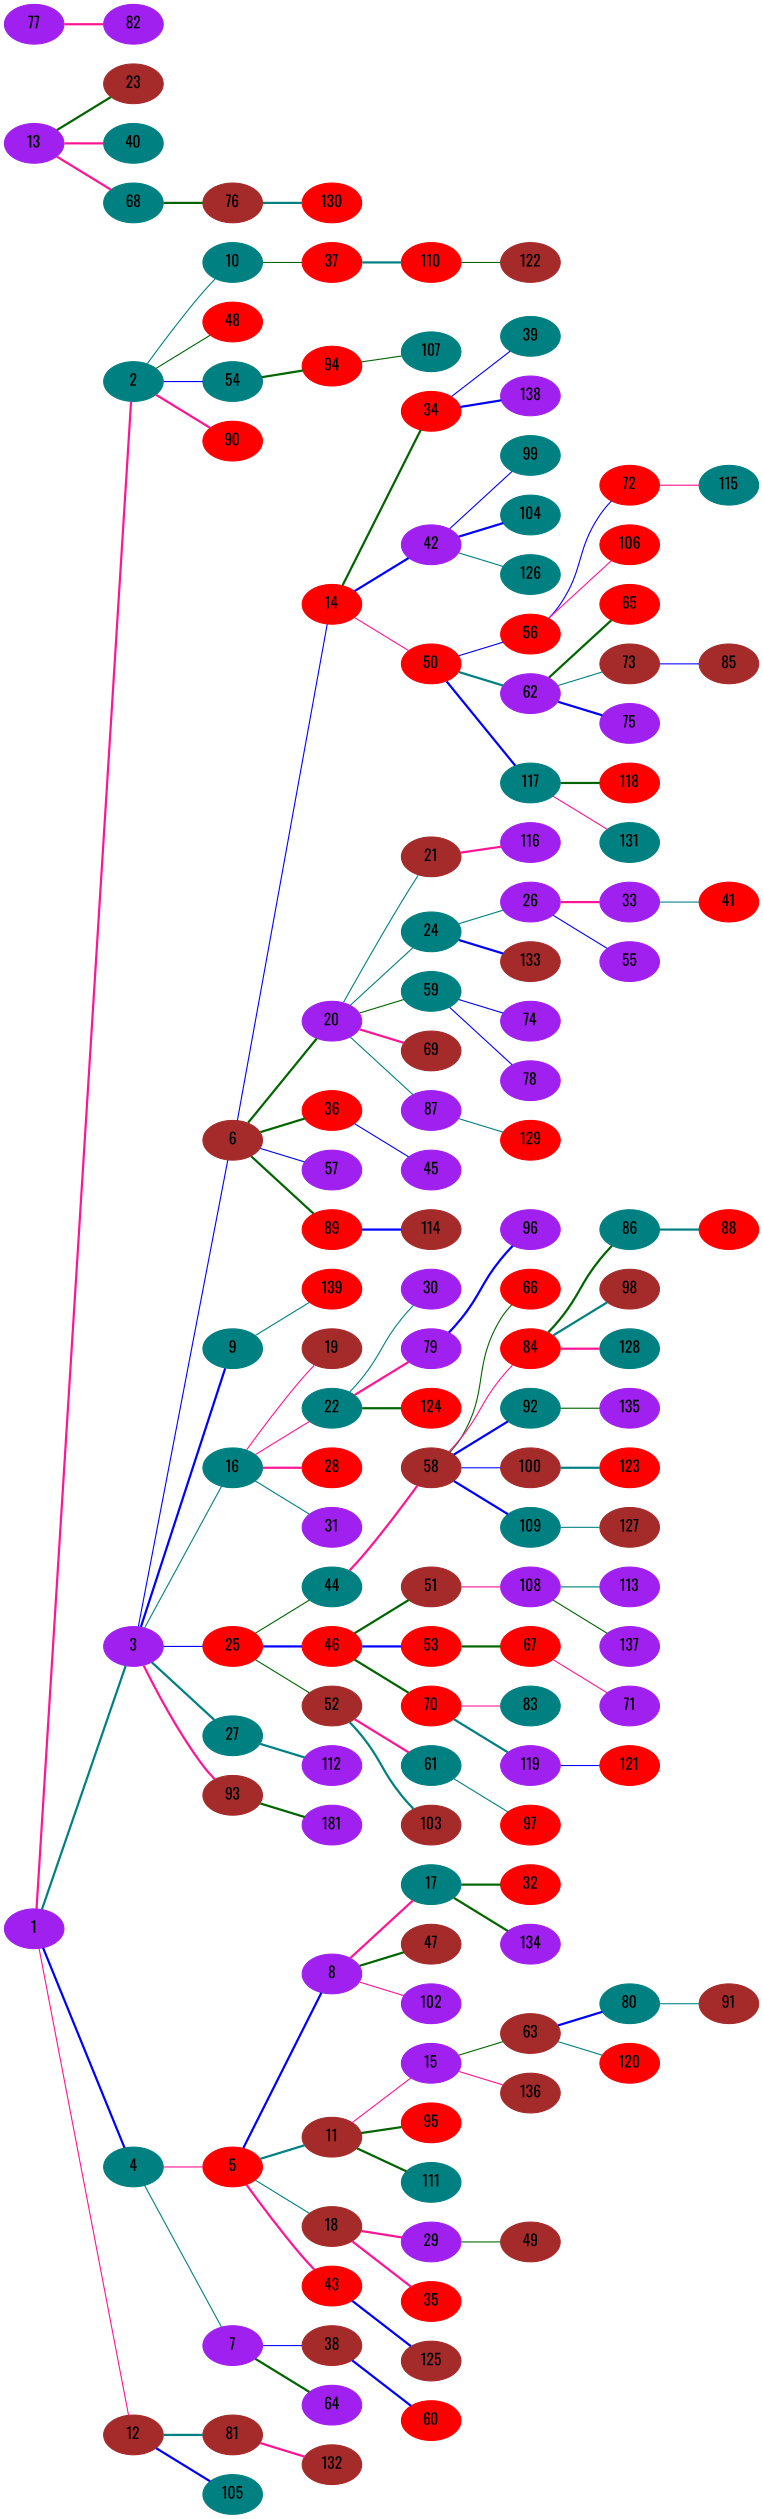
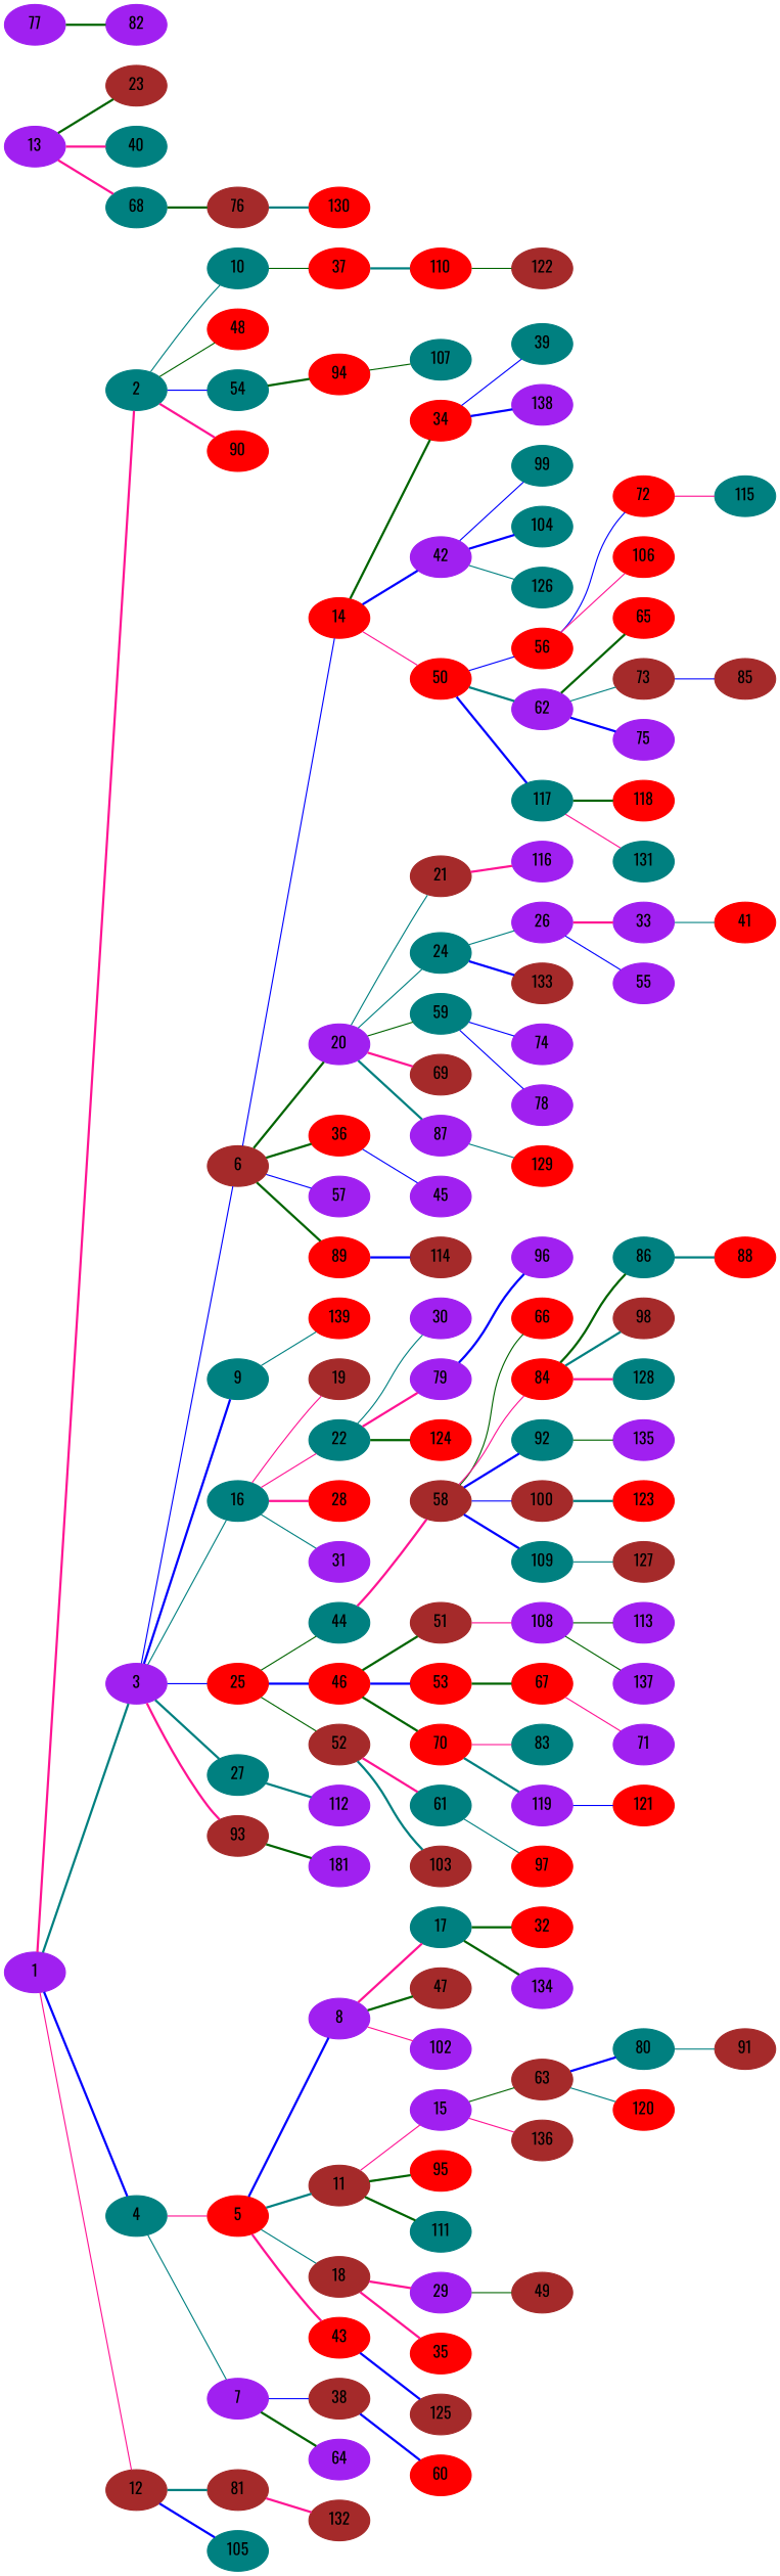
  graph {
    fontname=Oswald
    rankdir=LR
    node [color=red fontname=Oswald style=filled]
    edge [color=blue fontname=Oswald style=bold]
    1 [color=purple]
    2 [color=teal]
    3 [color=purple]
    4 [color=teal]
    12 [color=brown]
    10 [color=teal]
    48
    54 [color=teal]
    90
    6 [color=brown]
    9 [color=teal]
    16 [color=teal]
    25
    27 [color=teal]
    93 [color=brown]
    5
    7 [color=purple]
    81 [color=brown]
    105 [color=teal]
    37
    94
    14
    20 [color=purple]
    36
    57 [color=purple]
    89
    139
    19 [color=brown]
    22 [color=teal]
    28
    31 [color=purple]
    44 [color=teal]
    46
    52 [color=brown]
    112 [color=purple]
    n36 [color=purple label=181]
    8 [color=purple]
    11 [color=brown]
    18 [color=brown]
    43
    38 [color=brown]
    64 [color=purple]
    17 [color=teal]
    47 [color=brown]
    102 [color=purple]
    15 [color=purple]
    95
    111 [color=teal]
    29 [color=purple]
    35
    125 [color=brown]
    34
    42 [color=purple]
    50
    21 [color=brown]
    24 [color=teal]
    59 [color=teal]
    69 [color=brown]
    87 [color=purple]
    45 [color=purple]
    114 [color=brown]
    13 [color=purple]
    23 [color=brown]
    40 [color=teal]
    68 [color=teal]
    60
    32
    134 [color=purple]
    110
    63 [color=brown]
    136 [color=brown]
    132 [color=brown]
    76 [color=brown]
    39 [color=teal]
    138 [color=purple]
    99 [color=teal]
    104 [color=teal]
    126 [color=teal]
    56
    62 [color=purple]
    117 [color=teal]
    80 [color=teal]
    120
    30 [color=purple]
    79 [color=purple]
    124
    49 [color=brown]
    116 [color=purple]
    26 [color=purple]
    133 [color=brown]
    74 [color=purple]
    78 [color=purple]
    129
    96 [color=purple]
    33 [color=purple]
    55 [color=purple]
    58 [color=brown]
    51 [color=brown]
    53
    70
    61 [color=teal]
    103 [color=brown]
    41
    122 [color=brown]
    66
    84
    92 [color=teal]
    100 [color=brown]
    109 [color=teal]
    108 [color=purple]
    67
    83 [color=teal]
    119 [color=purple]
    72
    106
    65
    73 [color=brown]
    75 [color=purple]
    118
    131 [color=teal]
    113 [color=purple]
    137 [color=purple]
    97
    71 [color=purple]
    107 [color=teal]
    115 [color=teal]
    86 [color=teal]
    98 [color=brown]
    128 [color=teal]
    135 [color=purple]
    123
    127 [color=brown]
    85 [color=brown]
    77 [color=purple]
    82 [color=purple]
    91 [color=brown]
    130
    121
    88
    1 -- 2 [color=deeppink]
    1 -- 3 [color=teal]
    1 -- 4
    1 -- 12 [color=deeppink style=solid]
    2 -- 10 [color=teal style=solid]
    2 -- 48 [color=darkgreen style=solid]
    2 -- 54 [style=solid]
    2 -- 90 [color=deeppink]
    3 -- 6 [style=solid]
    3 -- 9
    3 -- 16 [color=teal style=solid]
    3 -- 25 [style=solid]
    3 -- 27 [color=teal]
    3 -- 93 [color=deeppink]
    4 -- 5 [color=deeppink style=solid]
    4 -- 7 [color=teal style=solid]
    12 -- 81 [color=teal]
    12 -- 105
    10 -- 37 [color=darkgreen style=solid]
    54 -- 94 [color=darkgreen]
    6 -- 14 [style=solid]
    6 -- 20 [color=darkgreen]
    6 -- 36 [color=darkgreen]
    6 -- 57 [style=solid]
    6 -- 89 [color=darkgreen]
    9 -- 139 [color=teal style=solid]
    16 -- 19 [color=deeppink style=solid]
    16 -- 22 [color=deeppink style=solid]
    16 -- 28 [color=deeppink]
    16 -- 31 [color=teal style=solid]
    25 -- 44 [color=darkgreen style=solid]
    25 -- 46
    25 -- 52 [color=darkgreen style=solid]
    27 -- 112 [color=teal]
    93 -- n36 [color=darkgreen]
    5 -- 8
    5 -- 11 [color=teal]
    5 -- 18 [color=teal style=solid]
    5 -- 43 [color=deeppink]
    7 -- 38 [style=solid]
    7 -- 64 [color=darkgreen]
    81 -- 132 [color=deeppink]
    37 -- 110 [color=teal]
    94 -- 107 [color=darkgreen style=solid]
    14 -- 34 [color=darkgreen]
    14 -- 42
    14 -- 50 [color=deeppink style=solid]
    20 -- 21 [color=teal style=solid]
    20 -- 24 [color=teal style=solid]
    20 -- 59 [color=darkgreen style=solid]
    20 -- 69 [color=deeppink]
-   20 -- 87 [color=teal style=solid]
+   20 -- 87 [color=teal]
    36 -- 45 [style=solid]
    89 -- 114
    22 -- 30 [color=teal style=solid]
    22 -- 79 [color=deeppink]
    22 -- 124 [color=darkgreen]
    44 -- 58 [color=deeppink]
    46 -- 51 [color=darkgreen]
    46 -- 53
    46 -- 70 [color=darkgreen]
    52 -- 61 [color=deeppink]
    52 -- 103 [color=teal]
    8 -- 17 [color=deeppink]
    8 -- 47 [color=darkgreen]
    8 -- 102 [color=deeppink style=solid]
    11 -- 15 [color=deeppink style=solid]
    11 -- 95 [color=darkgreen]
    11 -- 111 [color=darkgreen]
    18 -- 29 [color=deeppink]
    18 -- 35 [color=deeppink]
    43 -- 125
    38 -- 60
    17 -- 32 [color=darkgreen]
    17 -- 134 [color=darkgreen]
    15 -- 63 [color=darkgreen style=solid]
    15 -- 136 [color=deeppink style=solid]
    29 -- 49 [color=darkgreen style=solid]
    34 -- 39 [style=solid]
    34 -- 138
    42 -- 99 [style=solid]
    42 -- 104
    42 -- 126 [color=teal style=solid]
    50 -- 56 [style=solid]
    50 -- 62 [color=teal]
    50 -- 117
    21 -- 116 [color=deeppink]
    24 -- 26 [color=teal style=solid]
    24 -- 133
    59 -- 74 [style=solid]
    59 -- 78 [style=solid]
    87 -- 129 [color=teal style=solid]
    13 -- 23 [color=darkgreen]
    13 -- 40 [color=deeppink]
    13 -- 68 [color=deeppink]
    68 -- 76 [color=darkgreen]
    110 -- 122 [color=darkgreen style=solid]
    63 -- 80
    63 -- 120 [color=teal style=solid]
    76 -- 130 [color=teal]
    56 -- 72 [style=solid]
    56 -- 106 [color=deeppink style=solid]
    62 -- 65 [color=darkgreen]
    62 -- 73 [color=teal style=solid]
    62 -- 75
    117 -- 118 [color=darkgreen]
    117 -- 131 [color=deeppink style=solid]
    80 -- 91 [color=teal style=solid]
    79 -- 96
    26 -- 33 [color=deeppink]
    26 -- 55 [style=solid]
    33 -- 41 [color=teal style=solid]
    58 -- 66 [color=darkgreen style=solid]
    58 -- 84 [color=deeppink style=solid]
    58 -- 92
    58 -- 100 [style=solid]
    58 -- 109
    51 -- 108 [color=deeppink style=solid]
    53 -- 67 [color=darkgreen]
    70 -- 83 [color=deeppink style=solid]
    70 -- 119 [color=teal]
    61 -- 97 [color=teal style=solid]
    84 -- 86 [color=darkgreen]
    84 -- 98 [color=teal]
    84 -- 128 [color=deeppink]
    92 -- 135 [color=darkgreen style=solid]
    100 -- 123 [color=teal]
    109 -- 127 [color=teal style=solid]
-   108 -- 113 [color=teal style=solid]
+   108 -- 113 [color=darkgreen style=solid]
    108 -- 137 [color=darkgreen style=solid]
    67 -- 71 [color=deeppink style=solid]
    119 -- 121 [style=solid]
    72 -- 115 [color=deeppink style=solid]
    73 -- 85 [style=solid]
    86 -- 88 [color=teal]
-   77 -- 82 [color=deeppink]
+   77 -- 82 [color=darkgreen]
  }
